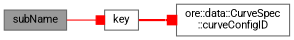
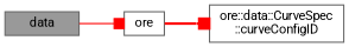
  digraph {
    fontname=Roboto
    rankdir=LR
    node [color=grey40 fillcolor=white fontname=Roboto fontsize=10 shape=box style=filled]
    edge [arrowhead=box color=red fontname=Roboto fontsize=10 labelfontname=Helvetica labelfontsize=10]
-   n1 [color=gray40 fillcolor=grey60 fontcolor=black height=0.2 label=subName width=0.4]
-   n2 [height=0.2 label=key width=0.4]
+   n1 [color=gray40 fillcolor=grey60 fontcolor=black height=0.2 label=data width=0.4]
+   n2 [height=0.2 label=ore width=0.4]
    n3 [height=0.2 label="ore::data::CurveSpec\l::curveConfigID" width=0.4]
    n1 -> n2 [style=solid]
    n2 -> n3 [style=bold]
  }
